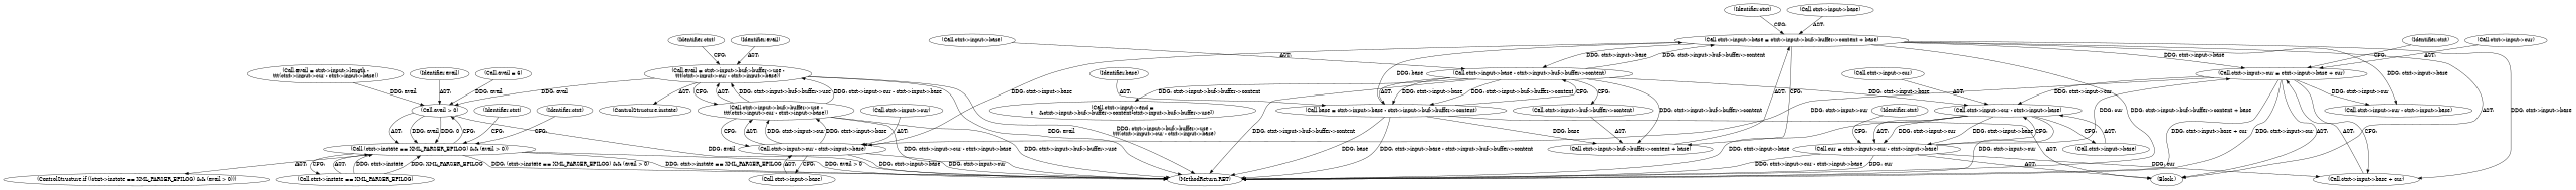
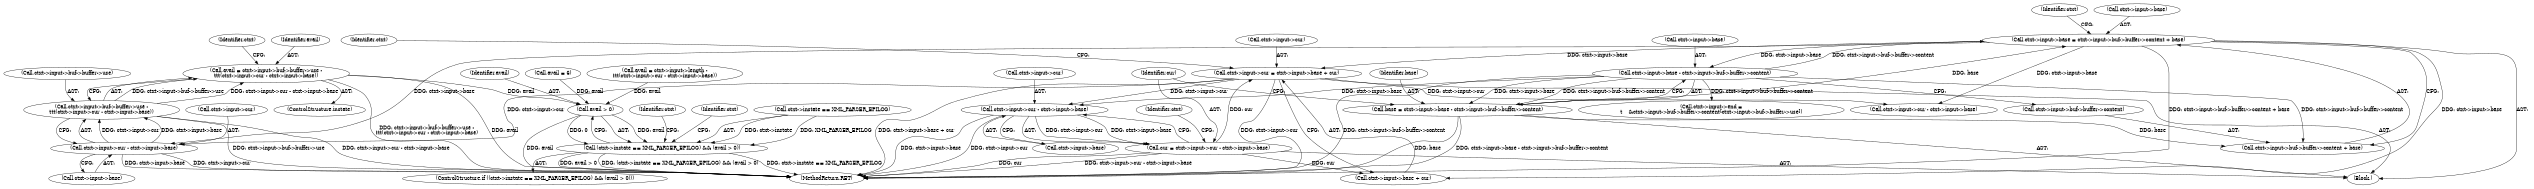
  digraph {
    n1 [label="(Call,avail = ctxt->input->buf->buffer->use -\n\t\t\t(ctxt->input->cur - ctxt->input->base))"]
    n2 [label="(Call,ctxt->input->buf->buffer->use -\n\t\t\t(ctxt->input->cur - ctxt->input->base))"]
    n3 [label="(Call,avail > 0)"]
    n4 [label="(ControlStructure,instate)"]
    n5 [label="(MethodReturn,RET)"]
    n6 [label="(Call,ctxt->input->cur - ctxt->input->base)"]
    n7 [label="(Call,(ctxt->instate == XML_PARSER_EPILOG) && (avail > 0))"]
    n8 [label="(Call,ctxt->input->base)"]
    n9 [label="(Call,ctxt->input->cur = ctxt->input->base + cur)"]
    n10 [label="(Call,ctxt->input->cur - ctxt->input->base)"]
    n11 [label="(Call,ctxt->input->base + cur)"]
    n12 [label="(Call,ctxt->input->cur - ctxt->input->base)"]
    n13 [label="(Block,)"]
    n14 [label="(Call,cur = ctxt->input->cur - ctxt->input->base)"]
    n15 [label="(Call,ctxt->input->base)"]
    n16 [label="(Call,ctxt->input->base = ctxt->input->buf->buffer->content + base)"]
    n17 [label="(Call,ctxt->input->base - ctxt->input->buf->buffer->content)"]
    n18 [label="(Call,ctxt->input->buf->buffer->content + base)"]
    n19 [label="(Call,base = ctxt->input->base - ctxt->input->buf->buffer->content)"]
    n20 [label="(Call,ctxt->input->buf->buffer->content)"]
    n21 [label="(Call,ctxt->input->end =\n\t    &ctxt->input->buf->buffer->content[ctxt->input->buf->buffer->use])"]
    n22 [label="(ControlStructure,if ((ctxt->instate == XML_PARSER_EPILOG) && (avail > 0)))"]
    n23 [label="(Call,ctxt->instate == XML_PARSER_EPILOG)"]
+   n24 [label="(Identifier,cur)"]
    n25 [label="(Call,ctxt->input->cur)"]
    n26 [label="(Identifier,ctxt)"]
    n27 [label="(Identifier,ctxt)"]
    n28 [label="(Identifier,avail)"]
    n29 [label="(Call,ctxt->input->base)"]
    n30 [label="(Identifier,base)"]
+   n31 [label="(Call,ctxt->input->buf->buffer->use)"]
    n32 [label="(Identifier,ctxt)"]
    n33 [label="(Call,avail = 6)"]
    n34 [label="(Call,avail = ctxt->input->length -\n\t\t\t(ctxt->input->cur - ctxt->input->base))"]
    n35 [label="(Identifier,ctxt)"]
    n36 [label="(Call,ctxt->input->cur)"]
    n37 [label="(Identifier,ctxt)"]
    n38 [label="(Identifier,avail)"]
    n39 [label="(Call,ctxt->input->base)"]
    n40 [label="(Identifier,ctxt)"]
    n41 [label="(Call,ctxt->input->cur)"]
    n1 -> n2 [label="CFG: "]
    n1 -> n3 [label="DDG: avail"]
    n1 -> n4 [label="AST: "]
    n1 -> n5 [label="DDG: ctxt->input->buf->buffer->use -\n\t\t\t(ctxt->input->cur - ctxt->input->base)"]
    n1 -> n5 [label="DDG: avail"]
    n2 -> n1 [label="AST: "]
    n2 -> n1 [label="DDG: ctxt->input->buf->buffer->use"]
    n2 -> n1 [label="DDG: ctxt->input->cur - ctxt->input->base"]
    n2 -> n5 [label="DDG: ctxt->input->cur - ctxt->input->base"]
    n2 -> n5 [label="DDG: ctxt->input->buf->buffer->use"]
    n2 -> n6 [label="CFG: "]
    n3 -> n5 [label="DDG: avail"]
    n3 -> n7 [label="AST: "]
    n3 -> n7 [label="DDG: avail"]
    n3 -> n7 [label="DDG: 0"]
    n6 -> n2 [label="AST: "]
    n6 -> n2 [label="DDG: ctxt->input->cur"]
    n6 -> n2 [label="DDG: ctxt->input->base"]
    n6 -> n5 [label="DDG: ctxt->input->base"]
    n6 -> n5 [label="DDG: ctxt->input->cur"]
    n6 -> n8 [label="CFG: "]
    n7 -> n3 [label="CFG: "]
    n7 -> n5 [label="DDG: (ctxt->instate == XML_PARSER_EPILOG) && (avail > 0)"]
    n7 -> n5 [label="DDG: ctxt->instate == XML_PARSER_EPILOG"]
    n7 -> n5 [label="DDG: avail > 0"]
    n7 -> n22 [label="AST: "]
-   n7 -> n23 [label="CFG: "]
    n8 -> n6 [label="AST: "]
    n9 -> n5 [label="DDG: ctxt->input->cur"]
    n9 -> n5 [label="DDG: ctxt->input->base + cur"]
    n9 -> n6 [label="DDG: ctxt->input->cur"]
    n9 -> n10 [label="DDG: ctxt->input->cur"]
    n9 -> n11 [label="CFG: "]
    n9 -> n12 [label="DDG: ctxt->input->cur"]
    n9 -> n13 [label="AST: "]
    n10 -> n5 [label="DDG: ctxt->input->base"]
    n10 -> n5 [label="DDG: ctxt->input->cur"]
    n10 -> n14 [label="AST: "]
    n10 -> n14 [label="DDG: ctxt->input->cur"]
    n10 -> n14 [label="DDG: ctxt->input->base"]
    n10 -> n15 [label="CFG: "]
    n11 -> n9 [label="AST: "]
    n14 -> n5 [label="DDG: ctxt->input->cur - ctxt->input->base"]
    n14 -> n5 [label="DDG: cur"]
    n14 -> n9 [label="DDG: cur"]
    n14 -> n10 [label="CFG: "]
    n14 -> n11 [label="DDG: cur"]
    n14 -> n13 [label="AST: "]
    n15 -> n10 [label="AST: "]
    n16 -> n5 [label="DDG: ctxt->input->buf->buffer->content + base"]
    n16 -> n6 [label="DDG: ctxt->input->base"]
    n16 -> n9 [label="DDG: ctxt->input->base"]
    n16 -> n11 [label="DDG: ctxt->input->base"]
    n16 -> n12 [label="DDG: ctxt->input->base"]
    n16 -> n13 [label="AST: "]
    n16 -> n17 [label="DDG: ctxt->input->base"]
    n16 -> n18 [label="CFG: "]
    n17 -> n5 [label="DDG: ctxt->input->buf->buffer->content"]
    n17 -> n10 [label="DDG: ctxt->input->base"]
    n17 -> n16 [label="DDG: ctxt->input->buf->buffer->content"]
    n17 -> n18 [label="DDG: ctxt->input->buf->buffer->content"]
    n17 -> n19 [label="AST: "]
    n17 -> n19 [label="DDG: ctxt->input->base"]
    n17 -> n19 [label="DDG: ctxt->input->buf->buffer->content"]
    n17 -> n20 [label="CFG: "]
    n17 -> n21 [label="DDG: ctxt->input->buf->buffer->content"]
    n18 -> n16 [label="AST: "]
    n19 -> n5 [label="DDG: base"]
    n19 -> n5 [label="DDG: ctxt->input->base - ctxt->input->buf->buffer->content"]
    n19 -> n13 [label="AST: "]
    n19 -> n16 [label="DDG: base"]
    n19 -> n17 [label="CFG: "]
    n19 -> n18 [label="DDG: base"]
    n20 -> n18 [label="AST: "]
    n23 -> n7 [label="AST: "]
    n23 -> n7 [label="DDG: ctxt->instate"]
    n23 -> n7 [label="DDG: XML_PARSER_EPILOG"]
+   n24 -> n14 [label="AST: "]
+   n24 -> n19 [label="CFG: "]
    n25 -> n6 [label="AST: "]
    n26 -> n16 [label="CFG: "]
    n27 -> n14 [label="CFG: "]
    n28 -> n3 [label="AST: "]
    n29 -> n17 [label="AST: "]
    n30 -> n19 [label="AST: "]
+   n31 -> n2 [label="AST: "]
    n32 -> n1 [label="CFG: "]
    n33 -> n3 [label="DDG: avail"]
    n34 -> n3 [label="DDG: avail"]
    n35 -> n7 [label="CFG: "]
    n36 -> n10 [label="AST: "]
    n37 -> n7 [label="CFG: "]
    n38 -> n1 [label="AST: "]
    n39 -> n16 [label="AST: "]
    n40 -> n9 [label="CFG: "]
    n41 -> n9 [label="AST: "]
  }
